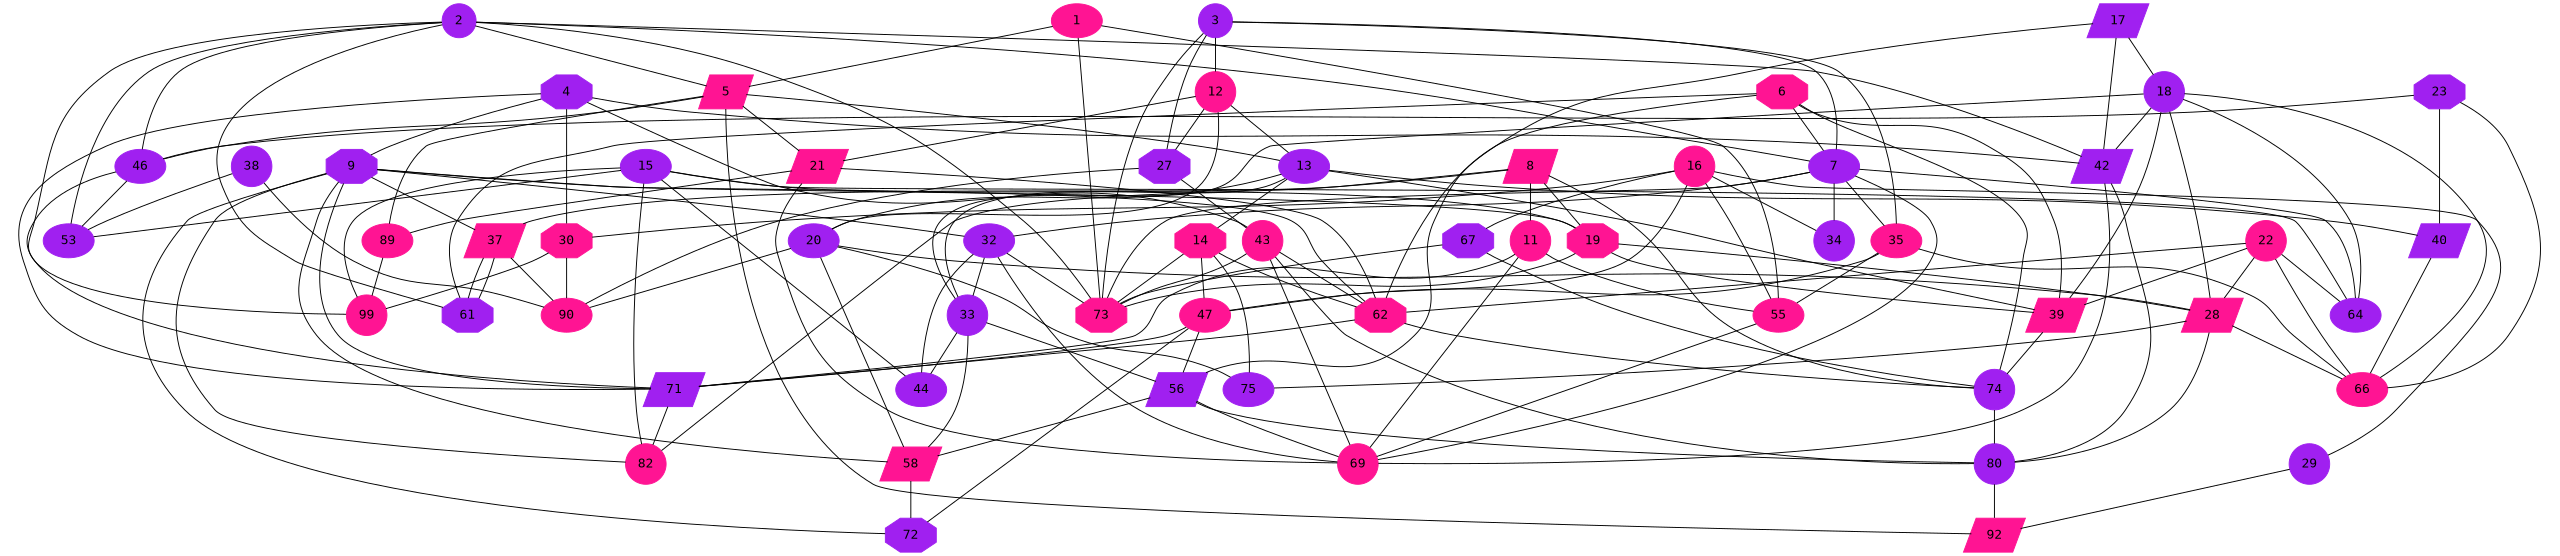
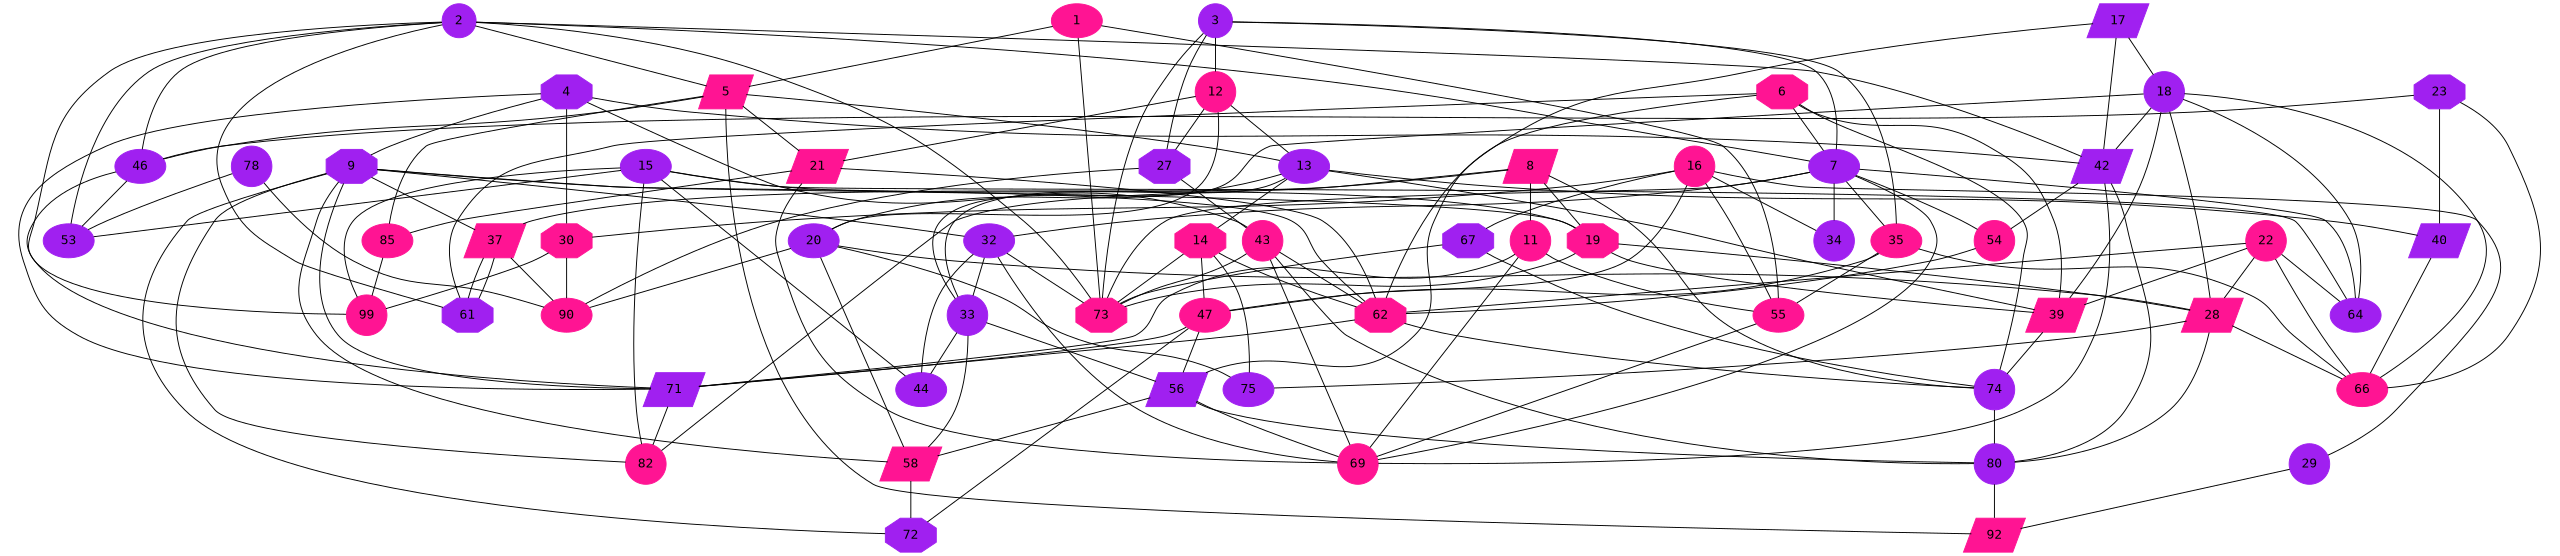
  graph {
    fontname="DejaVu Sans Mono"
    node [color=purple fontname="DejaVu Sans Mono" shape=circle style=filled]
    edge [fontname="DejaVu Sans Mono"]
    5 [color=deeppink shape=parallelogram super="+52"]
    46 [shape=ellipse]
    13 [shape=ellipse super="+65"]
    21 [color=deeppink shape=parallelogram]
-   85 [color=deeppink shape=ellipse label=89]
+   85 [color=deeppink shape=ellipse]
    92 [color=deeppink shape=parallelogram super="+97"]
    1 [color=deeppink shape=ellipse]
    55 [color=deeppink shape=ellipse super="+79"]
    73 [color=deeppink shape=octagon super="+91"]
    69 [color=deeppink super="+70"]
    2 [super="+68"]
    7 [shape=ellipse super="+45"]
    42 [shape=parallelogram super="+51"]
    53 [shape=ellipse super="+77"]
    61 [shape=octagon]
    99 [color=deeppink]
    35 [color=deeppink shape=ellipse super="+59"]
    32 [shape=ellipse super="+100"]
    34
+   54 [color=deeppink]
    64 [shape=ellipse]
    80
    71 [shape=parallelogram super="+94"]
    3 [super="+81"]
    12 [color=deeppink super="+31"]
    27 [shape=octagon]
    20 [shape=ellipse super="+25"]
    43 [color=deeppink]
    90 [color=deeppink shape=ellipse super="+95"]
    47 [color=deeppink shape=ellipse super="+78"]
    66 [color=deeppink shape=ellipse]
    4 [shape=octagon super="+48"]
    9 [shape=octagon super="+10"]
    30 [color=deeppink shape=octagon super="+76"]
    62 [color=deeppink shape=octagon super="+93"]
    19 [color=deeppink shape=octagon super="+26"]
    37 [color=deeppink shape=parallelogram]
    82 [color=deeppink]
    58 [color=deeppink shape=parallelogram super="+63"]
    72 [shape=octagon]
    39 [color=deeppink shape=parallelogram super="+56"]
    14 [color=deeppink shape=octagon super="+87"]
    33 [super="+96"]
    40 [shape=parallelogram]
    6 [color=deeppink shape=octagon super="+89"]
    74 [super="+84"]
    29
    44 [shape=ellipse]
    8 [color=deeppink shape=parallelogram super="+83"]
    11 [color=deeppink super="+36"]
    28 [color=deeppink shape=parallelogram super="+49"]
    75 [shape=ellipse]
    n53 [label=56 shape=parallelogram super="+86"]
    15 [shape=ellipse super="+41"]
    16 [color=deeppink super="+50"]
    67 [shape=octagon super="+88"]
    18 [super="+60"]
    17 [shape=parallelogram]
    22 [color=deeppink super="+24"]
    23 [shape=octagon super="+98"]
-   38
+   38 [label=78]
    5 -- 46
    5 -- 13
    5 -- 21
    5 -- 85
    5 -- 92
    46 -- 53
    46 -- 71
    13 -- 20
    13 -- 39
    13 -- 14
    13 -- 33
    13 -- 40
    21 -- 85
    21 -- 69
    21 -- 62
    85 -- 99
    1 -- 5
    1 -- 55
    1 -- 73
    55 -- 69
    2 -- 5
    2 -- 46
    2 -- 73
    2 -- 7
    2 -- 42
    2 -- 53
    2 -- 61
    2 -- 99
    7 -- 73
    7 -- 69
    7 -- 35
    7 -- 32
    7 -- 34
+   7 -- 54
    7 -- 64
    42 -- 69
+   42 -- 54
    42 -- 80
    35 -- 55 [weight=2]
    35 -- 47
    35 -- 66
    32 -- 73
    32 -- 69
    32 -- 33
    32 -- 44
+   54 -- 62
    80 -- 92
    71 -- 82
    3 -- 73
    3 -- 7
    3 -- 35
    3 -- 12
    3 -- 27
    12 -- 13
    12 -- 21
    12 -- 27
    12 -- 20
    27 -- 43
    27 -- 90
    20 -- 90
    20 -- 58
    20 -- 28
    20 -- 75
    43 -- 73
    43 -- 69
    43 -- 80
    43 -- 62
    47 -- 71
    47 -- 72
    47 -- n53
    4 -- 42
    4 -- 71
    4 -- 43
    4 -- 9
    4 -- 30
    9 -- 32
    9 -- 71
    9 -- 62
    9 -- 19
    9 -- 37
    9 -- 82
    9 -- 58
    9 -- 72
    30 -- 99
    30 -- 90
    62 -- 71
    62 -- 74
    19 -- 73
    19 -- 39
    19 -- 28
    37 -- 61
    37 -- 61
    37 -- 90
    58 -- 72
    39 -- 74
    14 -- 73
    14 -- 47
    14 -- 62
    14 -- 75
    33 -- 58
    33 -- 44
    33 -- n53
    40 -- 66
    6 -- 7
    6 -- 61
    6 -- 62
    6 -- 39
    6 -- 74
    74 -- 80
    29 -- 92
    8 -- 19
    8 -- 37
    8 -- 82
    8 -- 74
    8 -- 11
    11 -- 55
    11 -- 69
    11 -- 71
    28 -- 80
    28 -- 66
    28 -- 75
    n53 -- 69
    n53 -- 80
    n53 -- 58
    15 -- 53
    15 -- 99
    15 -- 64
    15 -- 19
    15 -- 82
    15 -- 44
    16 -- 55
    16 -- 34
    16 -- 47
    16 -- 30
    16 -- 29
    16 -- 67
    67 -- 73
    67 -- 74
    18 -- 42
    18 -- 64
    18 -- 66
    18 -- 39
    18 -- 33
    18 -- 28
    17 -- 42
    17 -- n53
    17 -- 18
    22 -- 64
    22 -- 66
    22 -- 62
    22 -- 39
    22 -- 28
    23 -- 46
    23 -- 66
    23 -- 40
    38 -- 53
    38 -- 90
  }
